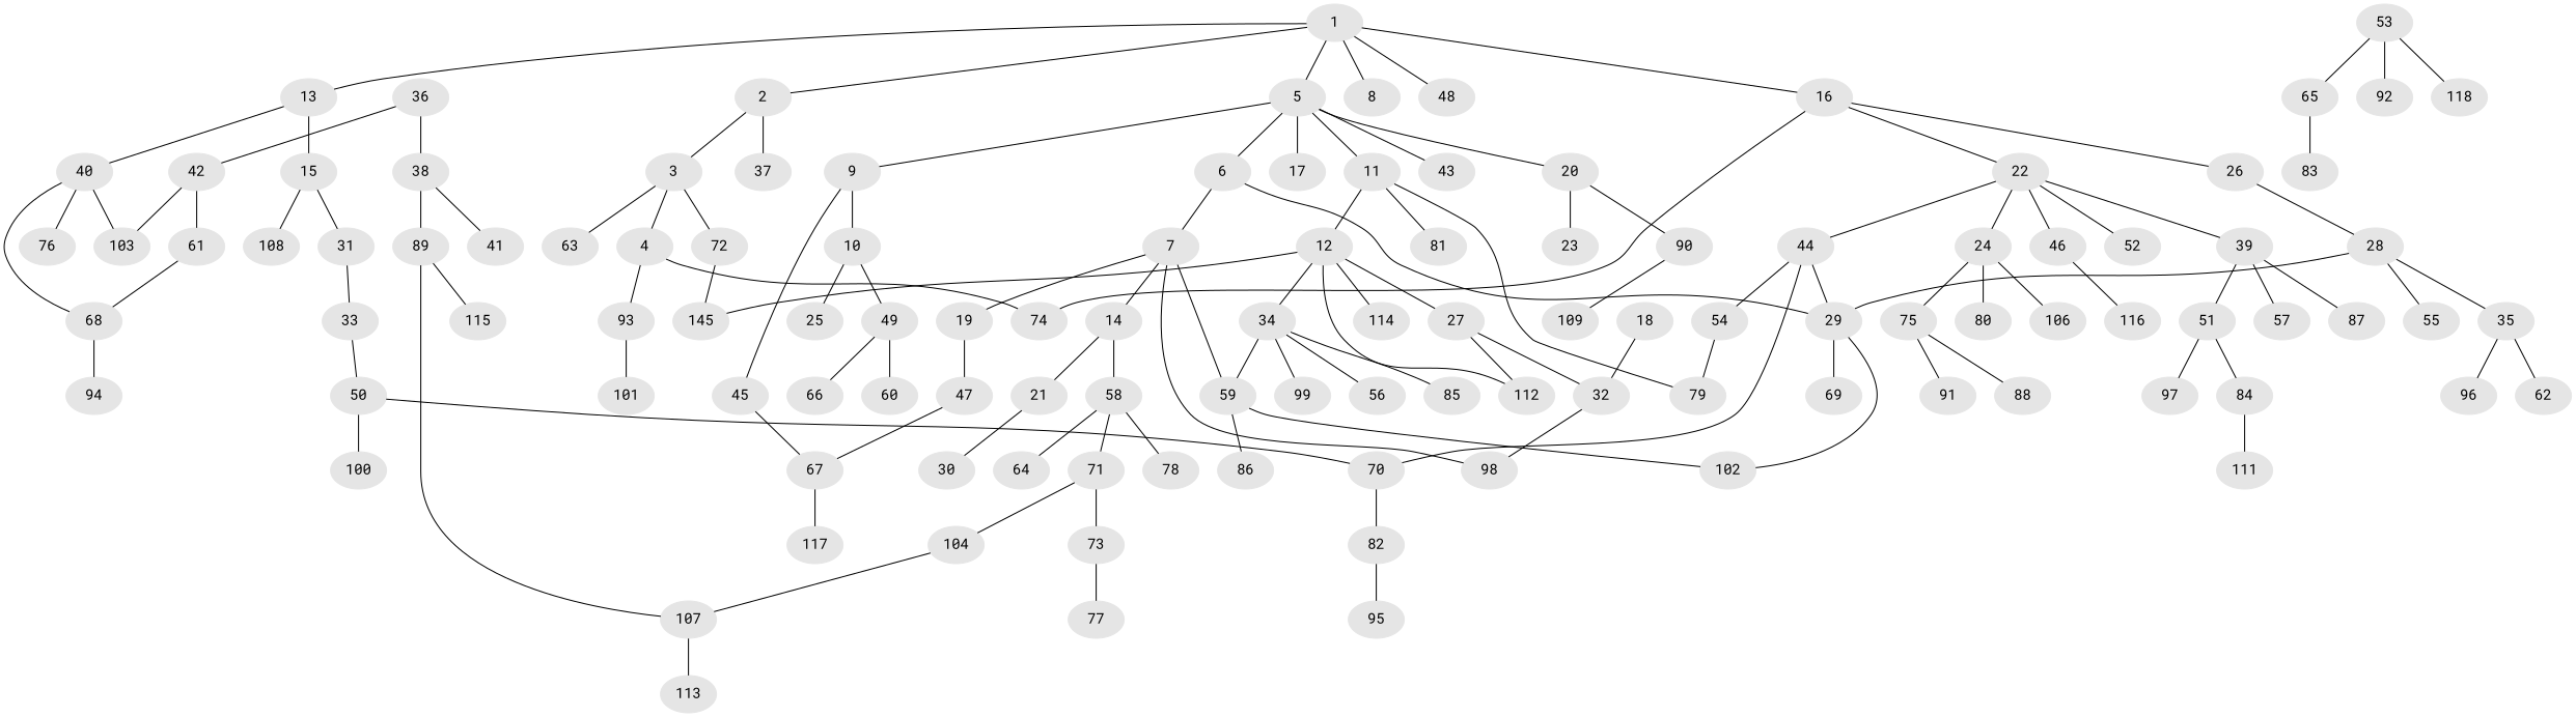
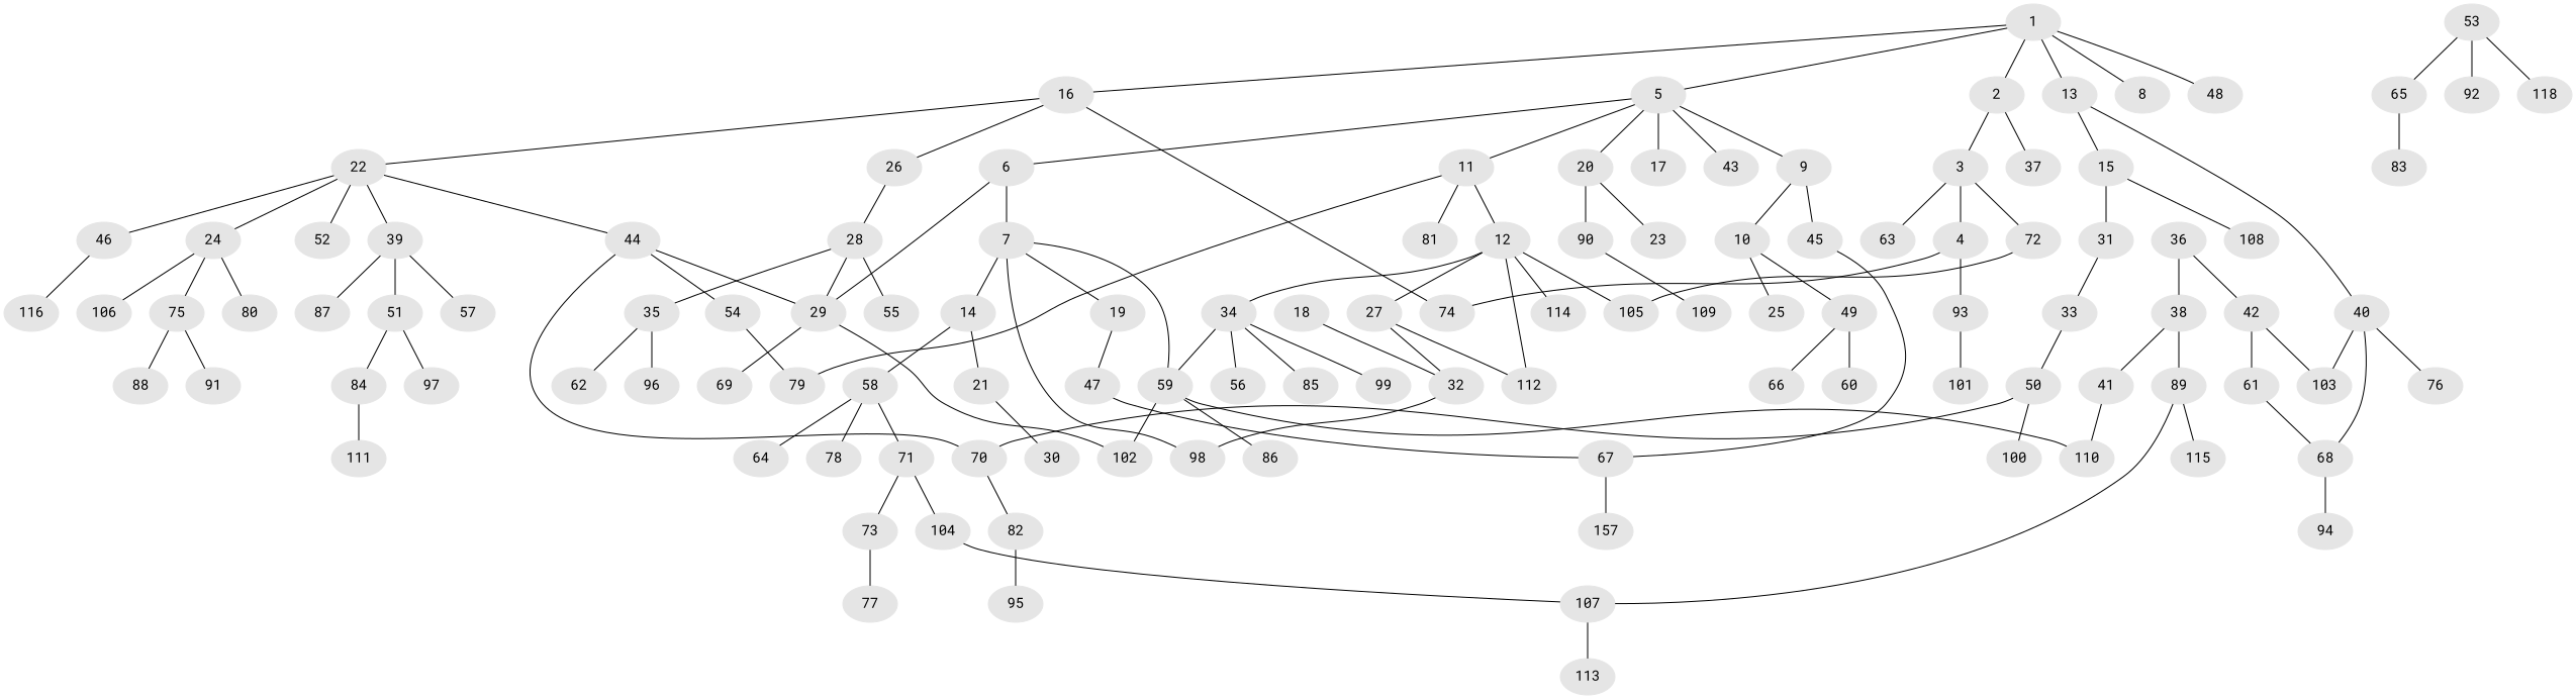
  graph {
    fontname="Roboto Mono"
    node [color=gray90 fontname="Roboto Mono" style=filled]
    edge [fontname="Roboto Mono"]
    1
    2
    5
    8
    13
    16
    48
    3
    37
    6
    9
    11
    17
    20
    43
    15
    40
    74
    22
    26
    4
    63
    72
    93
-   105 [label=145]
+   105
    101
    7
    29
    10
    45
    12
    79
    81
    23
    90
    14
    19
    59
    98
    69
    102
    21
    58
    47
+   110
    86
    25
    49
    67
    60
    66
    27
    112
    114
    34
    18
    32
    31
    108
    68
    76
    103
    30
    64
    71
    78
    33
    24
    39
    44
    46
    52
    28
    56
    85
    99
    109
    75
    80
    106
    51
    57
    87
    54
    70
    116
    88
    91
    35
    55
    62
    96
    50
    100
    36
    38
    42
    41
    89
    61
    107
    115
    84
    97
    94
    53
    65
    92
    118
    82
-   117
+   117 [label=157]
    111
    83
    73
    104
    95
    77
    113
    1 -- 2
    1 -- 5
    1 -- 8
    1 -- 13
    1 -- 16
    1 -- 48
    2 -- 3
    2 -- 37
    5 -- 6
    5 -- 9
    5 -- 11
    5 -- 17
    5 -- 20
    5 -- 43
    13 -- 15
    13 -- 40
    16 -- 74
    16 -- 22
    16 -- 26
    3 -- 4
    3 -- 63
    3 -- 72
    6 -- 7
    6 -- 29
    9 -- 10
    9 -- 45
    11 -- 12
    11 -- 79
    11 -- 81
    20 -- 23
    20 -- 90
    15 -- 31
    15 -- 108
    40 -- 68
    40 -- 76
    40 -- 103
    22 -- 24
    22 -- 39
    22 -- 44
    22 -- 46
    22 -- 52
    26 -- 28
    4 -- 74
    4 -- 93
    72 -- 105
    93 -- 101
    7 -- 14
    7 -- 19
    7 -- 59
    7 -- 98
    29 -- 69
    29 -- 102
    10 -- 25
    10 -- 49
    45 -- 67
    12 -- 105
    12 -- 27
    12 -- 112
    12 -- 114
    12 -- 34
    90 -- 109
    14 -- 21
    14 -- 58
    19 -- 47
    59 -- 102
+   59 -- 110
    59 -- 86
    21 -- 30
    58 -- 64
    58 -- 71
    58 -- 78
    47 -- 67
    49 -- 60
    49 -- 66
    67 -- 117
    27 -- 112
    27 -- 32
    34 -- 59
    34 -- 56
    34 -- 85
    34 -- 99
    18 -- 32
    32 -- 98
    31 -- 33
    68 -- 94
    71 -- 73
    71 -- 104
    33 -- 50
    24 -- 75
    24 -- 80
    24 -- 106
    39 -- 51
    39 -- 57
    39 -- 87
    44 -- 29
    44 -- 54
    44 -- 70
    46 -- 116
    28 -- 29
    28 -- 35
    28 -- 55
    75 -- 88
    75 -- 91
    51 -- 84
    51 -- 97
    54 -- 79
    70 -- 82
    35 -- 62
    35 -- 96
    50 -- 70
    50 -- 100
    36 -- 38
    36 -- 42
    38 -- 41
    38 -- 89
    42 -- 103
    42 -- 61
+   41 -- 110
    89 -- 107
    89 -- 115
    61 -- 68
    107 -- 113
    84 -- 111
    53 -- 65
    53 -- 92
    53 -- 118
    65 -- 83
    82 -- 95
    73 -- 77
    104 -- 107
  }
